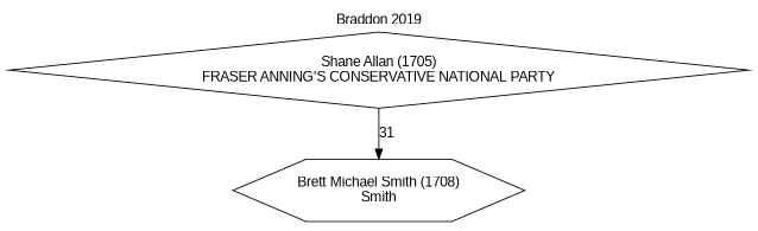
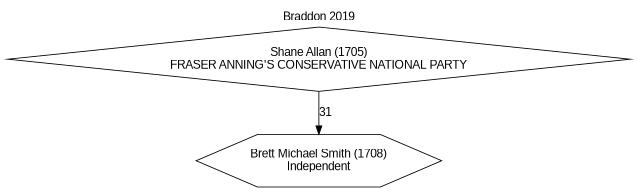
  digraph {
    label="Braddon 2019"
    labelloc=t
    mclimit=10
    fontname="Liberation Sans"
    node [fontname="Liberation Sans"]
-   n1 [label="Brett Michael Smith (1708)\nSmith" shape=hexagon]
+   n1 [label="Brett Michael Smith (1708)\nIndependent" shape=hexagon]
    n2 [label="Shane Allan (1705)\nFRASER ANNING'S CONSERVATIVE NATIONAL PARTY" shape=diamond]
    n2 -> n1 [label=31 fontname="Liberation Sans"]
  }
